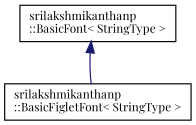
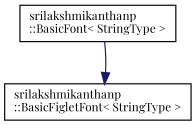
  digraph {
    rankdir=TB
    fontname="Playfair Display"
    node [color=black fillcolor=white fontname="Playfair Display" fontsize=10 shape=record style=filled]
    n1 [height=0.2 label="srilakshmikanthanp\l::BasicFont\< StringType \>" width=0.4]
    n2 [height=0.2 label="srilakshmikanthanp\l::BasicFigletFont\< StringType \>" width=0.4]
-   n1 -> n2 [color=midnightblue dir=back fontname="Playfair Display" fontsize=10 labelfontname=Helvetica labelfontsize=10 style=solid]
+   n2 -> n1 [color=midnightblue dir=back fontname="Playfair Display" fontsize=10 labelfontname=Helvetica labelfontsize=10 style=solid]
  }
